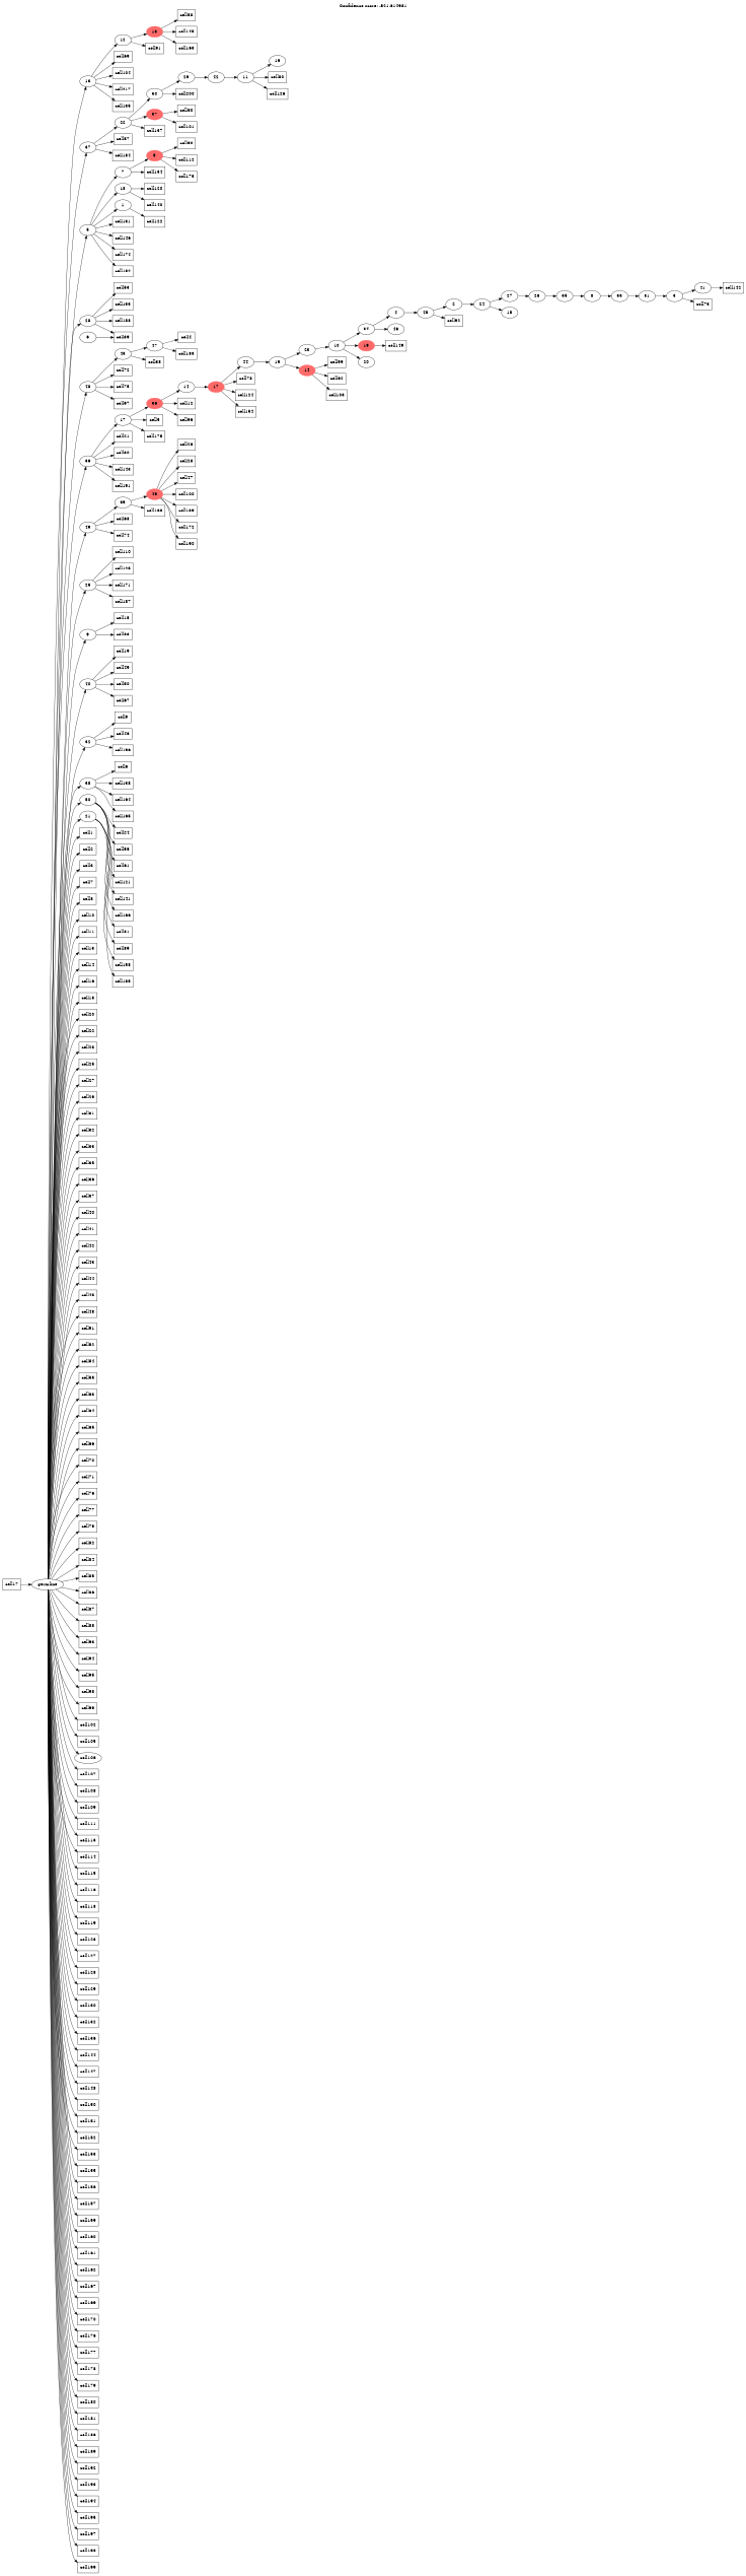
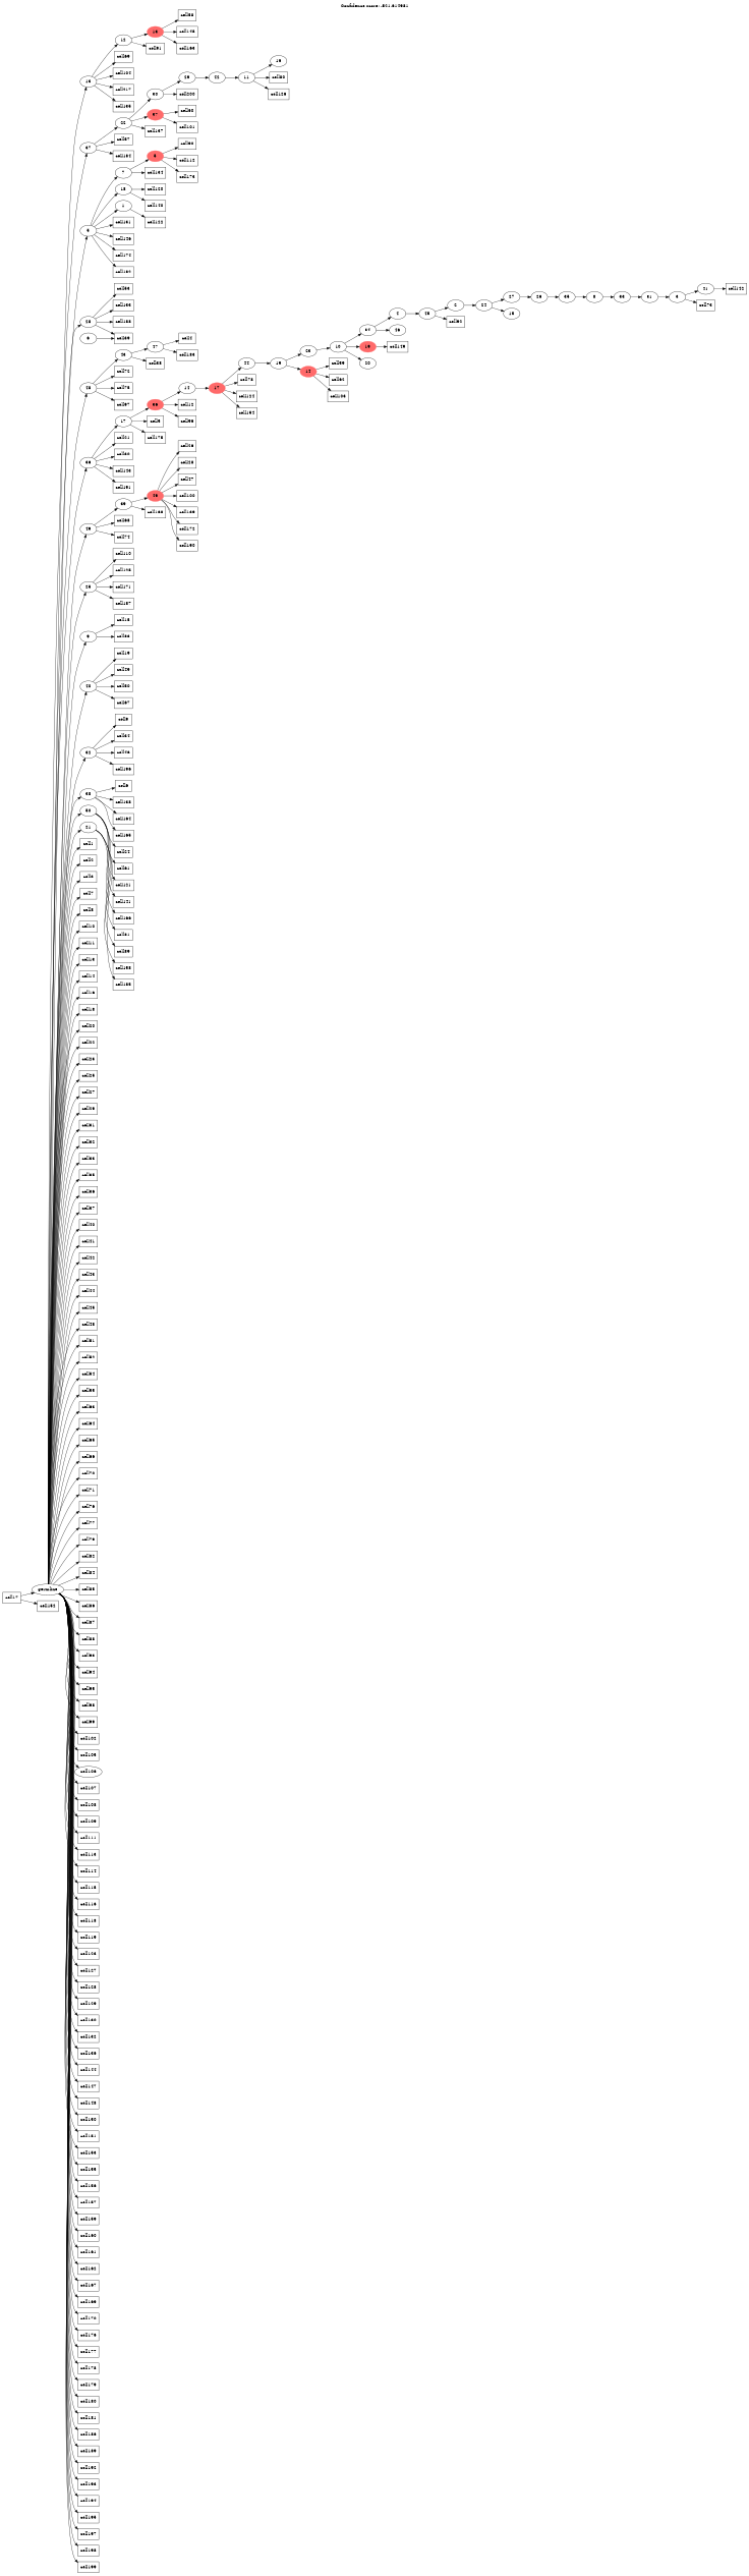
  digraph {
    label="Confidence score: -521.614981"
    labelloc=t
    rankdir=LR
    node [shape=box]
    n1 [label=12 shape=""]
    n2 [color=indianred1 label=13 style=filled shape=""]
    cell91
    cell58
    cell145
    cell163
    n7 [label=13 shape=""]
    cell69
    cell104
    n10 [label=cell217]
    cell135
    n12 [label=11 shape=""]
    n13 [label=16 shape=""]
    cell80
    cell126
    n16 [label=42 shape=""]
    n17 [label=29 shape=""]
    n18 [label=30 shape=""]
    cell200
    n20 [label=22 shape=""]
    n21 [color=indianred1 label=37 style=filled shape=""]
    cell137
    cell60
    cell101
    n25 [label=37 shape=""]
    cell57
    cell184
    n28 [label=7 shape=""]
    n29 [color=indianred1 label=5 style=filled shape=""]
    cell134
    cell90
    cell112
    cell173
    n34 [label=5 shape=""]
    n35 [label=18 shape=""]
    n36 [label=1 shape=""]
    cell131
    cell146
    cell174
    cell182
    cell120
    cell140
    cell122
    n44 [label=28 shape=""]
    cell53
    cell133
    cell188
    cell39
    n49 [label=6 shape=""]
    n50 [label=43 shape=""]
    n51 [label=47 shape=""]
    cell38
    cell4
    cell183
    n55 [label=48 shape=""]
    cell72
    cell75
    cell97
    n59 [label=3 shape=""]
    n60 [label=41 shape=""]
    cell73
    cell142
    n63 [label=31 shape=""]
    n64 [label=33 shape=""]
    n65 [label=8 shape=""]
    n66 [label=35 shape=""]
    n67 [label=26 shape=""]
    n68 [label=27 shape=""]
    n69 [label=24 shape=""]
    n70 [label=15 shape=""]
    n71 [label=2 shape=""]
    n72 [label=45 shape=""]
    cell92
    n74 [label=4 shape=""]
    n75 [label=34 shape=""]
    n76 [label=46 shape=""]
    n77 [label=10 shape=""]
    n78 [color=indianred1 label=19 style=filled shape=""]
    n79 [label=20 shape=""]
    cell149
    n81 [label=23 shape=""]
    n82 [label=19 shape=""]
    n83 [color=indianred1 label=14 style=filled shape=""]
    cell59
    cell62
    cell103
    n87 [label=44 shape=""]
    n88 [color=indianred1 label=17 style=filled shape=""]
    cell78
    cell124
    cell154
    n92 [label=14 shape=""]
    n93 [color=indianred1 label=36 style=filled shape=""]
    cell12
    cell96
    n96 [label=17 shape=""]
    cell5
    cell175
    n99 [label=36 shape=""]
    cell21
    cell30
    cell143
    cell191
    n104 [label=39 shape=""]
    n105 [color=indianred1 label=49 style=filled shape=""]
    cell168
    cell26
    cell28
    cell47
    cell100
    cell139
    cell172
    cell190
    n114 [label=49 shape=""]
    cell68
    cell74
    n117 [label=germline shape=""]
    n118 [label=25 shape=""]
    n119 [label=9 shape=""]
    n120 [label=40 shape=""]
    n121 [label=32 shape=""]
    n122 [label=38 shape=""]
    n123 [label=50 shape=""]
    n124 [label=21 shape=""]
    cell1
    cell2
    cell3
    cell7
    cell8
    cell10
    cell11
    cell13
    cell14
    cell16
    cell18
    cell20
    cell22
    cell23
    cell25
    cell27
    cell29
    cell31
    cell32
    cell33
    cell35
    cell36
    cell37
    cell40
    cell41
    cell42
    cell43
    cell44
    cell45
    cell48
    cell51
    cell52
    cell54
    cell55
    cell63
    cell64
    cell65
    cell66
    cell70
    cell71
    cell76
    cell77
    cell79
    cell82
    cell84
    cell85
    cell86
    cell87
    cell88
    cell93
    cell94
    cell95
    cell98
    cell99
    cell102
    cell105
    cell106 [shape=ellipse]
    cell107
    cell108
    cell109
    cell111
    cell113
    cell114
    cell115
    cell116
    cell118
    cell119
    cell123
    cell127
    cell128
    cell129
    cell130
    cell132
    cell136
    cell144
    cell147
    cell148
    cell150
    cell151
    cell152
    cell153
    cell155
    cell156
    cell157
    cell159
    cell160
    cell161
    cell162
    cell167
    cell169
    cell170
    cell176
    cell177
    cell178
    cell179
    cell180
    cell181
    cell186
    cell189
    cell192
    cell193
    cell194
    cell195
    cell197
    cell198
    cell199
    cell110
    cell125
    cell171
    cell187
    cell15
    cell83
    cell19
    cell49
    cell50
    cell67
    cell9
+   cell34
    cell46
    cell196
    cell6
    cell138
    cell164
    cell165
    cell24
-   cell56
    cell61
    cell121
    cell141
    cell166
    cell81
    cell89
    cell158
    cell185
    cell17
    n1 -> n2
    n1 -> cell91
    n2 -> cell58
    n2 -> cell145
    n2 -> cell163
    n7 -> n1
    n7 -> cell69
    n7 -> cell104
    n7 -> n10
    n7 -> cell135
    n12 -> n13
    n12 -> cell80
    n12 -> cell126
    n16 -> n12
    n17 -> n16
    n18 -> n17
    n18 -> cell200
    n20 -> n18
    n20 -> n21
    n20 -> cell137
    n21 -> cell60
    n21 -> cell101
    n25 -> n20
    n25 -> cell57
    n25 -> cell184
    n28 -> n29
    n28 -> cell134
    n29 -> cell90
    n29 -> cell112
    n29 -> cell173
    n34 -> n28
    n34 -> n35
    n34 -> n36
    n34 -> cell131
    n34 -> cell146
    n34 -> cell174
    n34 -> cell182
    n35 -> cell120
    n35 -> cell140
    n36 -> cell122
    n44 -> cell53
    n44 -> cell133
    n44 -> cell188
    n44 -> cell39
    n49 -> cell39
    n50 -> n51
    n50 -> cell38
    n51 -> cell4
    n51 -> cell183
    n55 -> n50
    n55 -> cell72
    n55 -> cell75
    n55 -> cell97
    n59 -> n60
    n59 -> cell73
    n60 -> cell142
    n63 -> n59
    n64 -> n63
    n65 -> n64
    n66 -> n65
    n67 -> n66
    n68 -> n67
    n69 -> n68
    n69 -> n70
    n71 -> n69
    n72 -> n71
    n72 -> cell92
    n74 -> n72
    n75 -> n74
    n75 -> n76
    n77 -> n75
    n77 -> n78
    n77 -> n79
    n78 -> cell149
    n81 -> n77
    n82 -> n81
    n82 -> n83
    n83 -> cell59
    n83 -> cell62
    n83 -> cell103
    n87 -> n82
    n88 -> n87
    n88 -> cell78
    n88 -> cell124
    n88 -> cell154
    n92 -> n88
    n93 -> n92
    n93 -> cell12
    n93 -> cell96
    n96 -> n93
    n96 -> cell5
    n96 -> cell175
    n99 -> n96
    n99 -> cell21
    n99 -> cell30
    n99 -> cell143
    n99 -> cell191
    n104 -> n105
    n104 -> cell168
    n105 -> cell26
    n105 -> cell28
    n105 -> cell47
    n105 -> cell100
    n105 -> cell139
    n105 -> cell172
    n105 -> cell190
    n114 -> n104
    n114 -> cell68
    n114 -> cell74
    n117 -> n7
    n117 -> n25
    n117 -> n34
    n117 -> n44
    n117 -> n55
    n117 -> n99
    n117 -> n114
    n117 -> n118
    n117 -> n119
    n117 -> n120
    n117 -> n121
    n117 -> n122
    n117 -> n123
    n117 -> n124
    n117 -> cell1
    n117 -> cell2
    n117 -> cell3
    n117 -> cell7
    n117 -> cell8
    n117 -> cell10
    n117 -> cell11
    n117 -> cell13
    n117 -> cell14
    n117 -> cell16
    n117 -> cell18
    n117 -> cell20
    n117 -> cell22
    n117 -> cell23
    n117 -> cell25
    n117 -> cell27
    n117 -> cell29
    n117 -> cell31
    n117 -> cell32
    n117 -> cell33
    n117 -> cell35
    n117 -> cell36
    n117 -> cell37
    n117 -> cell40
    n117 -> cell41
    n117 -> cell42
    n117 -> cell43
    n117 -> cell44
    n117 -> cell45
    n117 -> cell48
    n117 -> cell51
    n117 -> cell52
    n117 -> cell54
    n117 -> cell55
    n117 -> cell63
    n117 -> cell64
    n117 -> cell65
    n117 -> cell66
    n117 -> cell70
    n117 -> cell71
    n117 -> cell76
    n117 -> cell77
    n117 -> cell79
    n117 -> cell82
    n117 -> cell84
    n117 -> cell85
    n117 -> cell86
    n117 -> cell87
    n117 -> cell88
    n117 -> cell93
    n117 -> cell94
    n117 -> cell95
    n117 -> cell98
    n117 -> cell99
    n117 -> cell102
    n117 -> cell105
    n117 -> cell106
    n117 -> cell107
    n117 -> cell108
    n117 -> cell109
    n117 -> cell111
    n117 -> cell113
    n117 -> cell114
    n117 -> cell115
    n117 -> cell116
    n117 -> cell118
    n117 -> cell119
    n117 -> cell123
    n117 -> cell127
    n117 -> cell128
    n117 -> cell129
    n117 -> cell130
    n117 -> cell132
    n117 -> cell136
    n117 -> cell144
    n117 -> cell147
    n117 -> cell148
    n117 -> cell150
    n117 -> cell151
-   n117 -> cell152
+   cell17 -> cell152
    n117 -> cell153
    n117 -> cell155
    n117 -> cell156
    n117 -> cell157
    n117 -> cell159
    n117 -> cell160
    n117 -> cell161
    n117 -> cell162
    n117 -> cell167
    n117 -> cell169
    n117 -> cell170
    n117 -> cell176
    n117 -> cell177
    n117 -> cell178
    n117 -> cell179
    n117 -> cell180
    n117 -> cell181
    n117 -> cell186
    n117 -> cell189
    n117 -> cell192
    n117 -> cell193
    n117 -> cell194
    n117 -> cell195
    n117 -> cell197
    n117 -> cell198
    n117 -> cell199
    n118 -> cell110
    n118 -> cell125
    n118 -> cell171
    n118 -> cell187
    n119 -> cell15
    n119 -> cell83
    n120 -> cell19
    n120 -> cell49
    n120 -> cell50
    n120 -> cell67
    n121 -> cell9
+   n121 -> cell34
    n121 -> cell46
    n121 -> cell196
    n122 -> cell6
    n122 -> cell138
    n122 -> cell164
    n122 -> cell165
    n123 -> cell24
-   n123 -> cell56
    n123 -> cell61
    n123 -> cell121
    n123 -> cell141
    n123 -> cell166
    n124 -> cell81
    n124 -> cell89
    n124 -> cell158
    n124 -> cell185
    cell17 -> n117
  }
